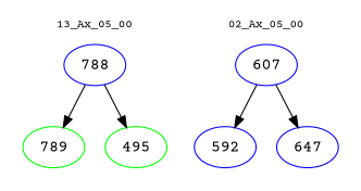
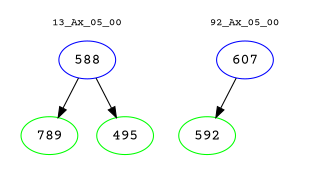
  digraph {
    fontname="Courier Prime"
    node [color=blue fontname="Courier Prime"]
    edge [color=black fontname="Courier Prime"]
-   n1 [label=788]
+   n1 [label=588]
    n2 [color=green label=789]
    n3 [color=green label=495]
    n4 [label=607]
-   n5 [label=592]
-   n6 [label=647]
+   n5 [color=green label=592]
    subgraph cluster_1 {
      color=white
      fontsize=10
      label="13_Ax_05_00"
      n1
      n2
      n3
    }
    subgraph cluster_2 {
      color=white
      fontsize=10
-     label="02_Ax_05_00"
+     label="92_Ax_05_00"
      n4
      n5
-     n6
    }
    n1 -> n2
    n1 -> n3
    n4 -> n5
-   n4 -> n6
  }
